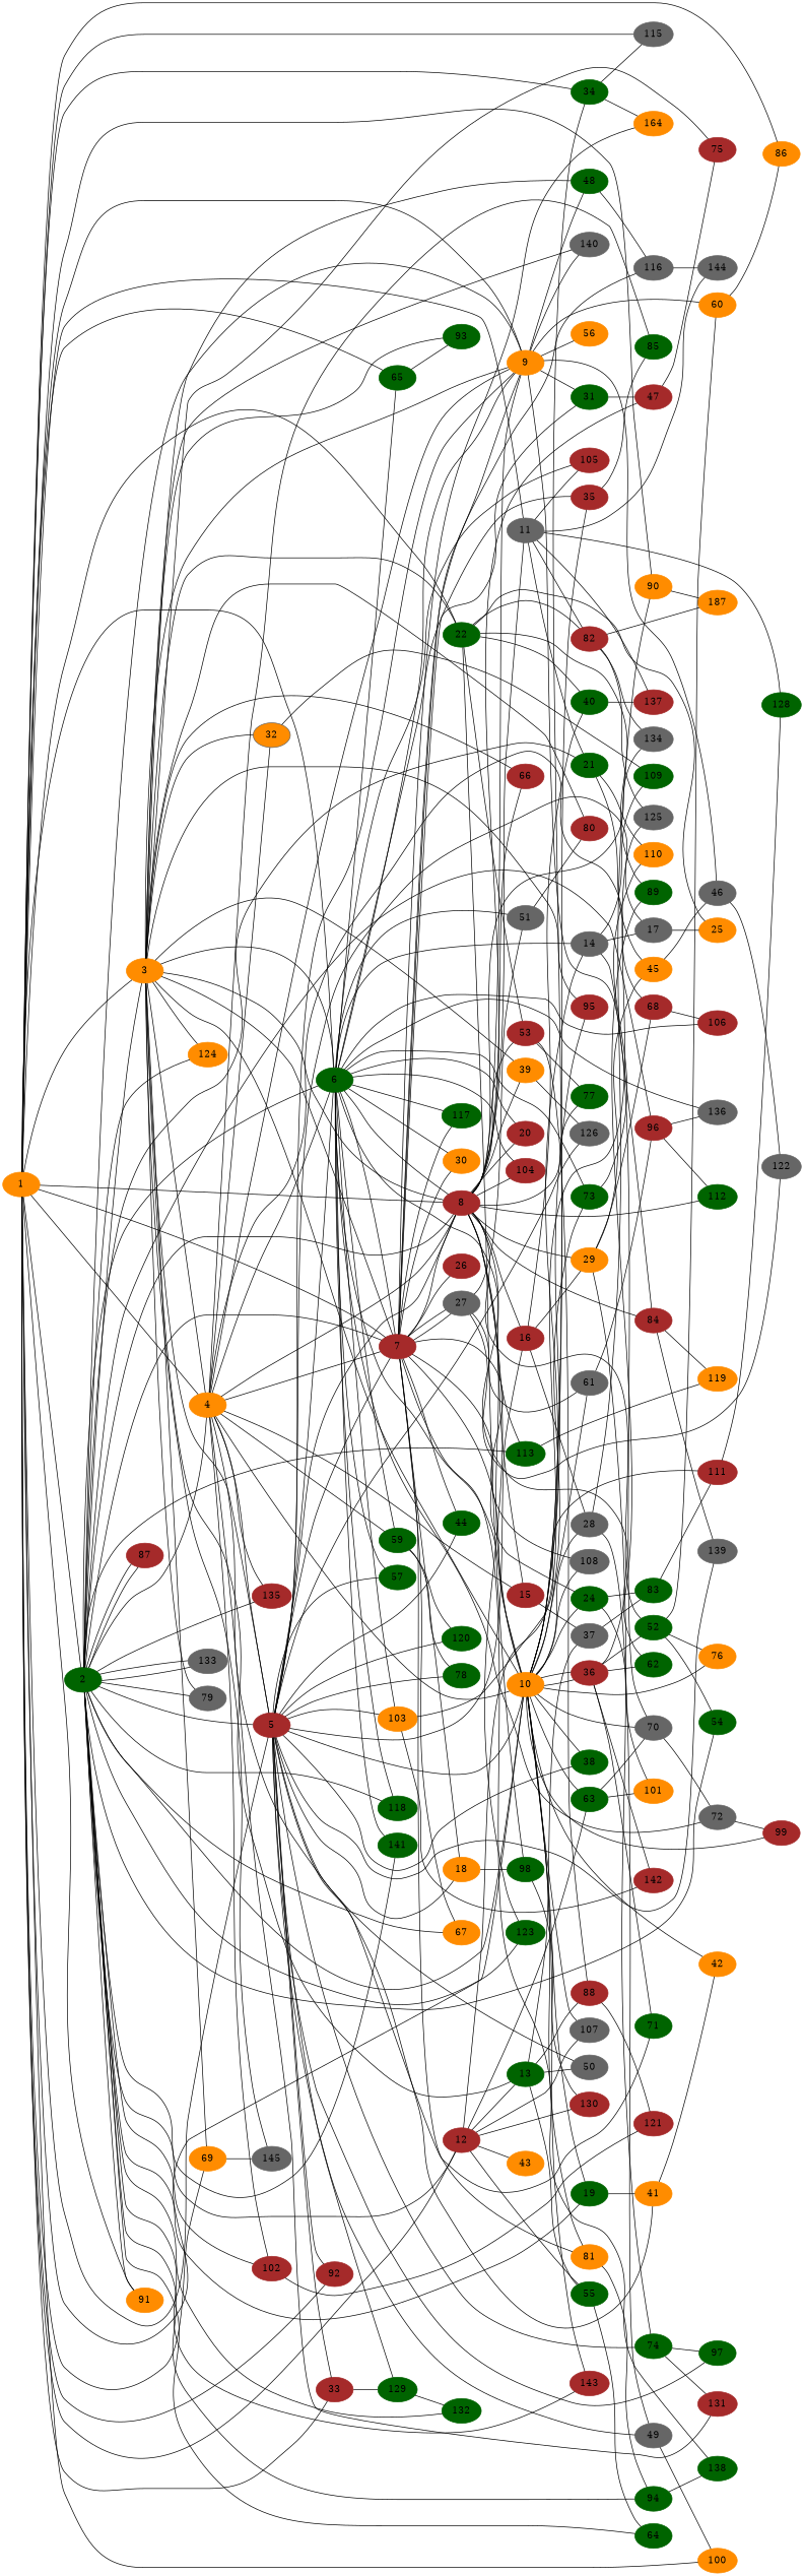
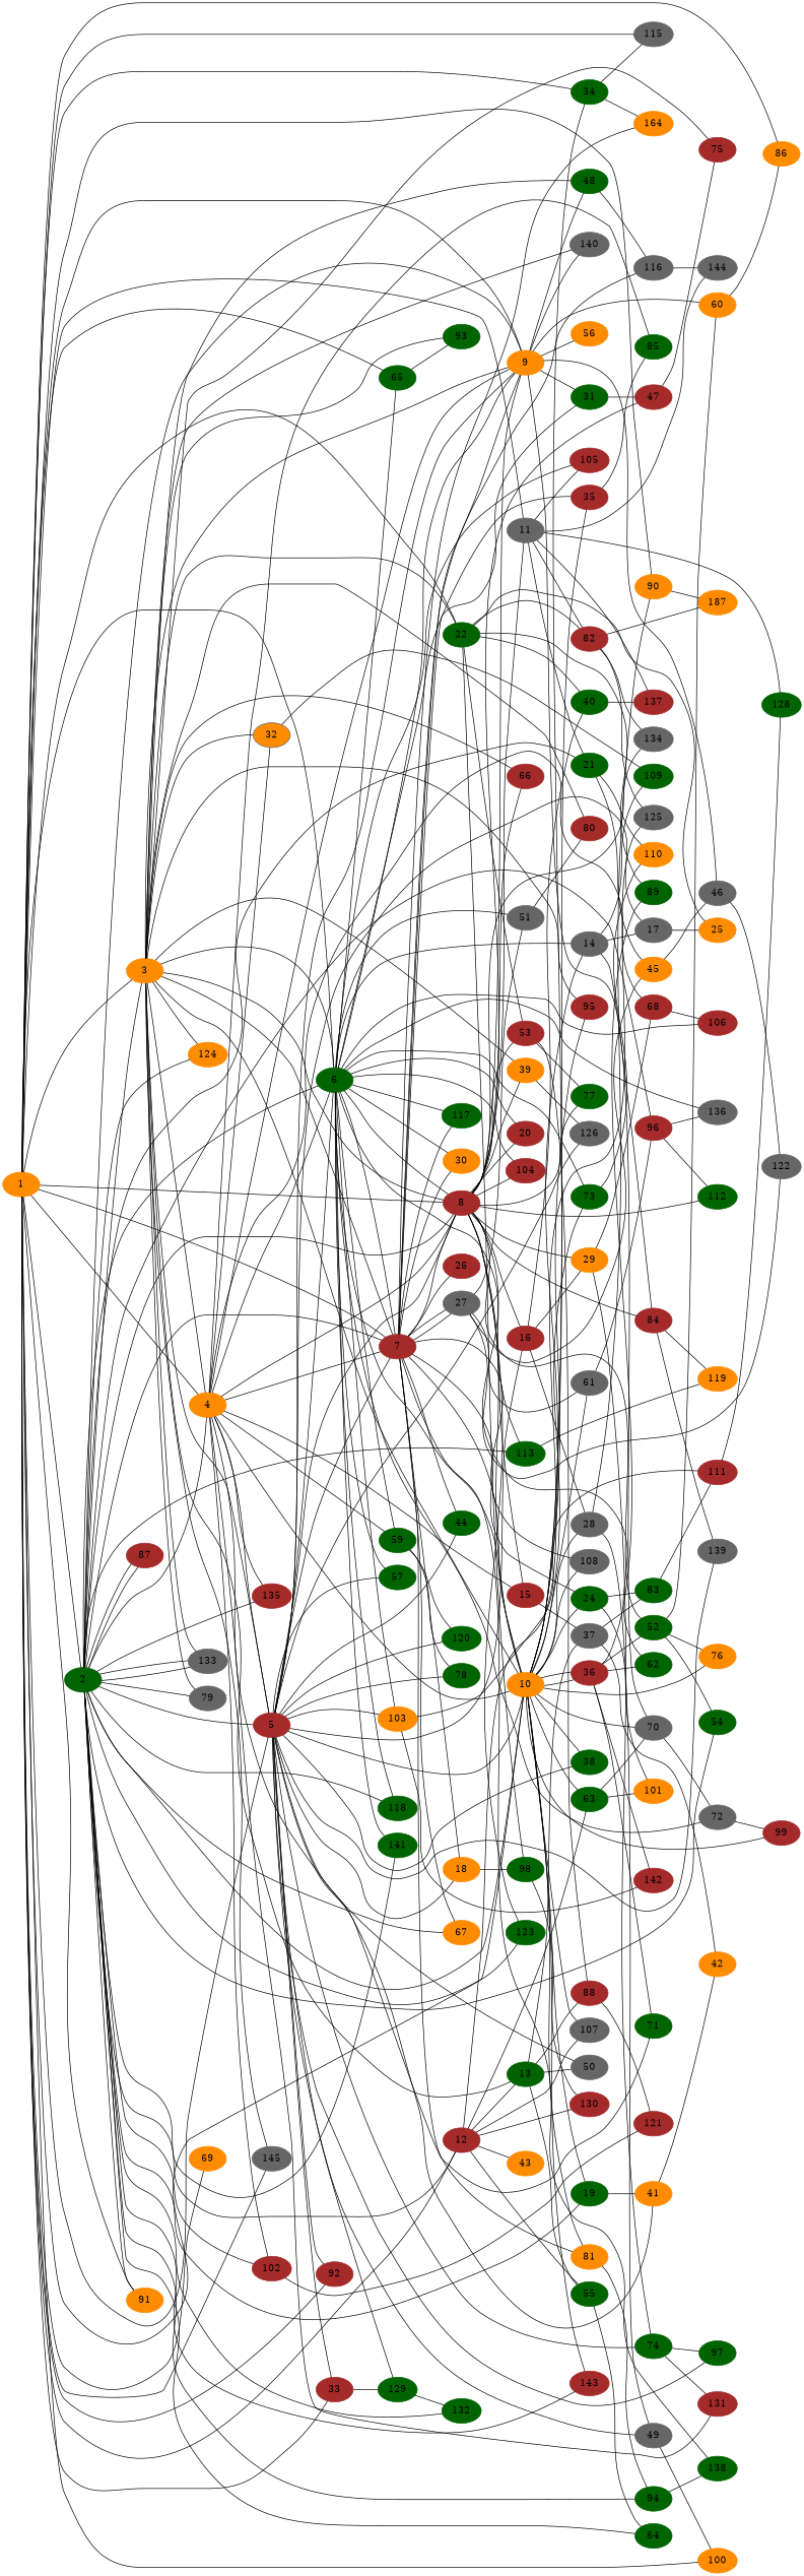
  graph {
    rankdir=LR
    node [color=darkgreen style=filled]
    1 [color=darkorange]
    2
    3 [color=darkorange]
    4 [color=darkorange]
    5 [color=brown]
    6
    7 [color=brown]
    8 [color=brown]
    9 [color=darkorange]
    10 [color=darkorange]
    11 [color=gray40]
    12 [color=brown]
    22
    33 [color=brown]
    34
    65
    69 [color=darkorange]
    86 [color=darkorange]
    90 [color=darkorange]
    91 [color=darkorange]
    92 [color=brown]
    100 [color=darkorange]
    115 [color=gray40]
    145 [color=gray40]
    19
    21
    54
    64
    67 [color=darkorange]
    79 [color=gray40]
    87 [color=brown]
    94
    96 [color=brown]
    102 [color=brown]
    113
    118
    123
    124 [color=darkorange]
    132
    133 [color=gray40]
    135 [color=brown]
    141
    143 [color=brown]
    13
    32 [color=gray40 fillcolor=darkorange]
    39 [color=darkorange]
    48
    66 [color=brown]
    75 [color=brown]
    80 [color=brown]
    93
    95 [color=brown]
    140 [color=gray40]
    15 [color=brown]
    50 [color=gray40]
    59
    68 [color=brown]
    85
    131 [color=brown]
    16 [color=brown]
    17 [color=gray40]
    18 [color=darkorange]
    38
    41 [color=darkorange]
    44
    49 [color=gray40]
    57
    71
    74
    78
    97
    103 [color=darkorange]
    120
    126 [color=gray40]
    129
    139 [color=gray40]
    14 [color=gray40]
    20 [color=brown]
    30 [color=darkorange]
    35 [color=brown]
    51 [color=gray40]
    62
    72 [color=gray40]
    73
    104 [color=brown]
    105 [color=brown]
    106 [color=brown]
    117
    136 [color=gray40]
    24
    26 [color=brown]
    27 [color=gray40]
    31
    81 [color=darkorange]
    108 [color=gray40]
    n96 [color=darkorange label=164]
    116 [color=gray40]
    138
    29 [color=darkorange]
    47 [color=brown]
    52
    53 [color=brown]
    77
    84 [color=brown]
    112
    134 [color=gray40]
    46 [color=gray40]
    56 [color=darkorange]
    60 [color=darkorange]
    70 [color=gray40]
    28 [color=gray40]
    36 [color=brown]
    42 [color=darkorange]
    61 [color=gray40]
    63
    76 [color=darkorange]
    99 [color=brown]
    107 [color=gray40]
    82 [color=brown]
    128
    137 [color=brown]
    144 [color=gray40]
    43 [color=darkorange]
    55
    125 [color=gray40]
    130 [color=brown]
    40
    25 [color=darkorange]
    98
    89
    n131 [color=darkorange label=187]
    45 [color=darkorange]
    110 [color=darkorange]
    121 [color=brown]
    119 [color=darkorange]
    37 [color=gray40]
    88 [color=brown]
    109
    142 [color=brown]
    111 [color=brown]
    83
    101 [color=darkorange]
    122 [color=gray40]
    1 -- 2
    1 -- 3
    1 -- 4
    1 -- 5
    1 -- 6
    1 -- 7
    1 -- 8
    1 -- 9
    1 -- 10
    1 -- 11
    1 -- 12
    1 -- 22
    1 -- 33
    1 -- 34
    1 -- 65
    1 -- 69
    1 -- 86
    1 -- 90
    1 -- 91
    1 -- 92
    1 -- 100
    1 -- 115
-   69 -- 145
+   1 -- 145
    2 -- 3
    2 -- 4
    2 -- 5
    2 -- 6
    2 -- 7
    2 -- 8
    2 -- 9
    2 -- 10
    2 -- 12
    2 -- 91
    2 -- 19
    2 -- 21
    2 -- 54
    2 -- 64
    2 -- 67
    2 -- 79
    2 -- 87
    2 -- 87
    2 -- 94
    2 -- 96
    2 -- 102
    2 -- 113
    2 -- 118
    2 -- 123
    2 -- 124
    2 -- 132
    2 -- 133
    2 -- 133
    2 -- 135
    2 -- 141
    2 -- 143
    3 -- 4
    3 -- 5
    3 -- 6
    3 -- 7
    3 -- 8
    3 -- 9
    3 -- 10
    3 -- 22
-   3 -- 69
+   3 -- 133
    3 -- 145
    3 -- 79
    3 -- 124
    3 -- 13
    3 -- 32
    3 -- 39
    3 -- 48
    3 -- 66
    3 -- 75
    3 -- 80
    3 -- 93
    3 -- 95
    3 -- 140
    4 -- 5
    4 -- 6
    4 -- 7
    4 -- 8
    4 -- 9
    4 -- 10
    4 -- 102
    4 -- 135
    4 -- 32
    4 -- 15
    4 -- 50
    4 -- 59
    4 -- 68
    4 -- 85
    4 -- 131
    5 -- 6
    5 -- 7
    5 -- 8
    5 -- 9
    5 -- 10
    5 -- 33
    5 -- 92
    5 -- 16
    5 -- 17
    5 -- 18
    5 -- 38
    5 -- 41
    5 -- 44
    5 -- 49
    5 -- 57
    5 -- 71
    5 -- 74
    5 -- 78
    5 -- 97
    5 -- 103
    5 -- 120
    5 -- 126
    5 -- 129
    5 -- 139
    6 -- 7
    6 -- 8
    6 -- 9
    6 -- 10
    6 -- 65
    6 -- 118
    6 -- 141
    6 -- 59
    6 -- 57
    6 -- 103
    6 -- 14
    6 -- 20
    6 -- 30
    6 -- 35
    6 -- 51
    6 -- 62
    6 -- 72
    6 -- 73
    6 -- 104
    6 -- 105
    6 -- 106
    6 -- 117
    6 -- 136
    7 -- 8
    7 -- 9
    7 -- 10
    7 -- 67
    7 -- 18
    7 -- 44
    7 -- 30
    7 -- 117
    7 -- 24
    7 -- 26
    7 -- 27
    7 -- 27
    7 -- 31
    7 -- 81
    7 -- 108
    7 -- n96
    7 -- 116
    7 -- 138
    8 -- 9
    8 -- 10
    8 -- 11
    8 -- 113
    8 -- 123
    8 -- 39
    8 -- 66
    8 -- 15
    8 -- 16
    8 -- 20
    8 -- 104
    8 -- 29
    8 -- 47
    8 -- 52
    8 -- 53
    8 -- 77
    8 -- 84
    8 -- 112
    8 -- 134
    9 -- 48
    9 -- 140
    9 -- 31
    9 -- 46
    9 -- 56
    9 -- 60
    9 -- 70
    10 -- 34
    10 -- 19
    10 -- 143
    10 -- 95
    10 -- 38
    10 -- 14
    10 -- 35
    10 -- 73
    10 -- 24
    10 -- 81
    10 -- 108
    10 -- 70
    10 -- 28
    10 -- 36
    10 -- 36
-   10 -- 42
+   37 -- 42
    10 -- 61
    10 -- 63
    10 -- 76
    10 -- 99
    10 -- 107
    11 -- 21
    11 -- 105
    11 -- 82
    11 -- 128
    11 -- 137
    11 -- 144
    12 -- 13
    12 -- 63
    12 -- 107
    12 -- 43
    12 -- 55
    12 -- 125
    12 -- 130
    22 -- 53
    22 -- 82
    22 -- 40
    22 -- 25
    22 -- 98
    22 -- 89
    33 -- 129
    34 -- 115
    34 -- n96
    65 -- 93
    90 -- n131
    19 -- 41
    21 -- 45
    21 -- 110
    94 -- 138
    96 -- 136
    96 -- 112
    102 -- 121
    113 -- 119
    13 -- 50
    13 -- 55
    13 -- 37
    13 -- 88
    32 -- 109
    39 -- 126
    48 -- 116
    15 -- 37
    59 -- 78
    59 -- 120
    68 -- 106
    16 -- 29
    16 -- 28
    16 -- 40
    17 -- 25
    18 -- 98
    41 -- 42
    49 -- 100
    74 -- 131
    74 -- 97
    103 -- 142
    103 -- 111
    129 -- 132
    14 -- 17
    14 -- 84
    14 -- 109
    35 -- 85
    51 -- 80
    72 -- 99
    73 -- 110
    24 -- 83
    24 -- 101
    27 -- 51
    27 -- 61
-   29 -- 45
+   27 -- 45
    27 -- 122
    31 -- 47
    81 -- 94
    116 -- 144
    29 -- 68
    29 -- 74
    47 -- 75
    52 -- 54
    52 -- 60
    52 -- 76
    53 -- 77
    53 -- 88
    84 -- 139
    84 -- 119
    46 -- 122
    60 -- 86
    70 -- 72
    28 -- 90
    28 -- 49
    36 -- 71
    36 -- 62
    36 -- 52
    36 -- 89
    36 -- 142
    61 -- 96
    63 -- 70
    63 -- 101
    82 -- 134
    82 -- 125
    82 -- n131
    55 -- 64
    40 -- 137
    98 -- 130
    45 -- 46
    37 -- 83
    88 -- 121
    111 -- 128
    83 -- 111
  }
